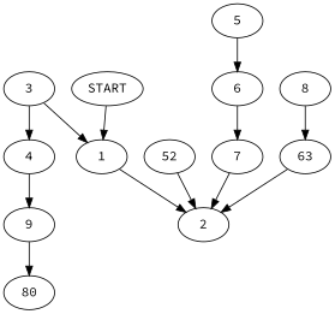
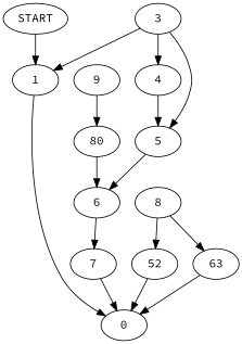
  digraph {
    fontname="Source Code Pro"
    node [fontname="Source Code Pro"]
    edge [fontname="Source Code Pro"]
    n1 [label=START]
    1
-   2
+   2 [label=0]
    n4 [label=80]
    9
    3
    4
    5
    6
    7
    n11 [label=52]
    8
    n13 [label=63]
    n1 -> 1
    1 -> 2
+   n4 -> 6
    9 -> n4
    3 -> 1
    3 -> 4
-   4 -> 9
+   3 -> 5
+   4 -> 5
    5 -> 6
    6 -> 7
    7 -> 2
    n11 -> 2
+   8 -> n11
    8 -> n13
    n13 -> 2
  }
